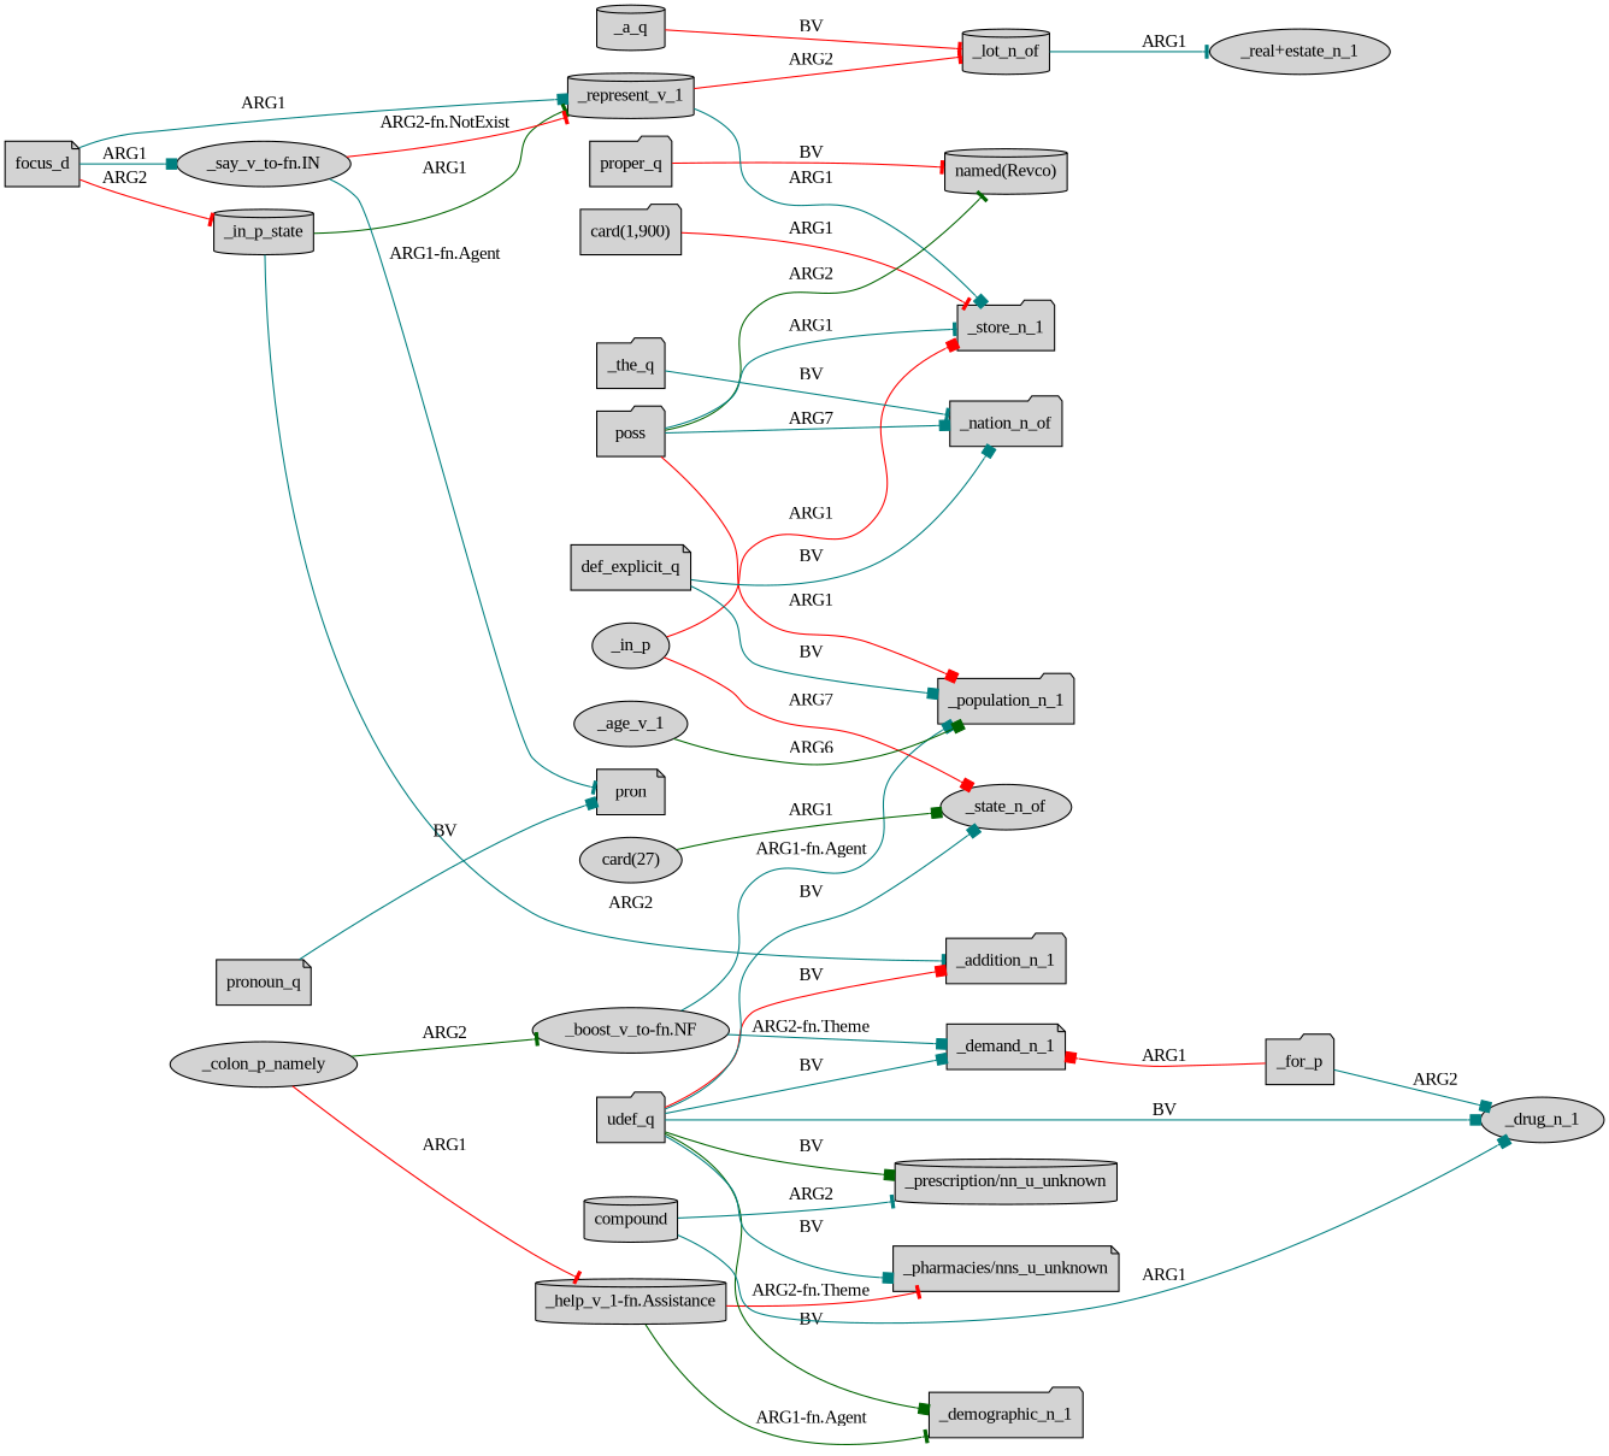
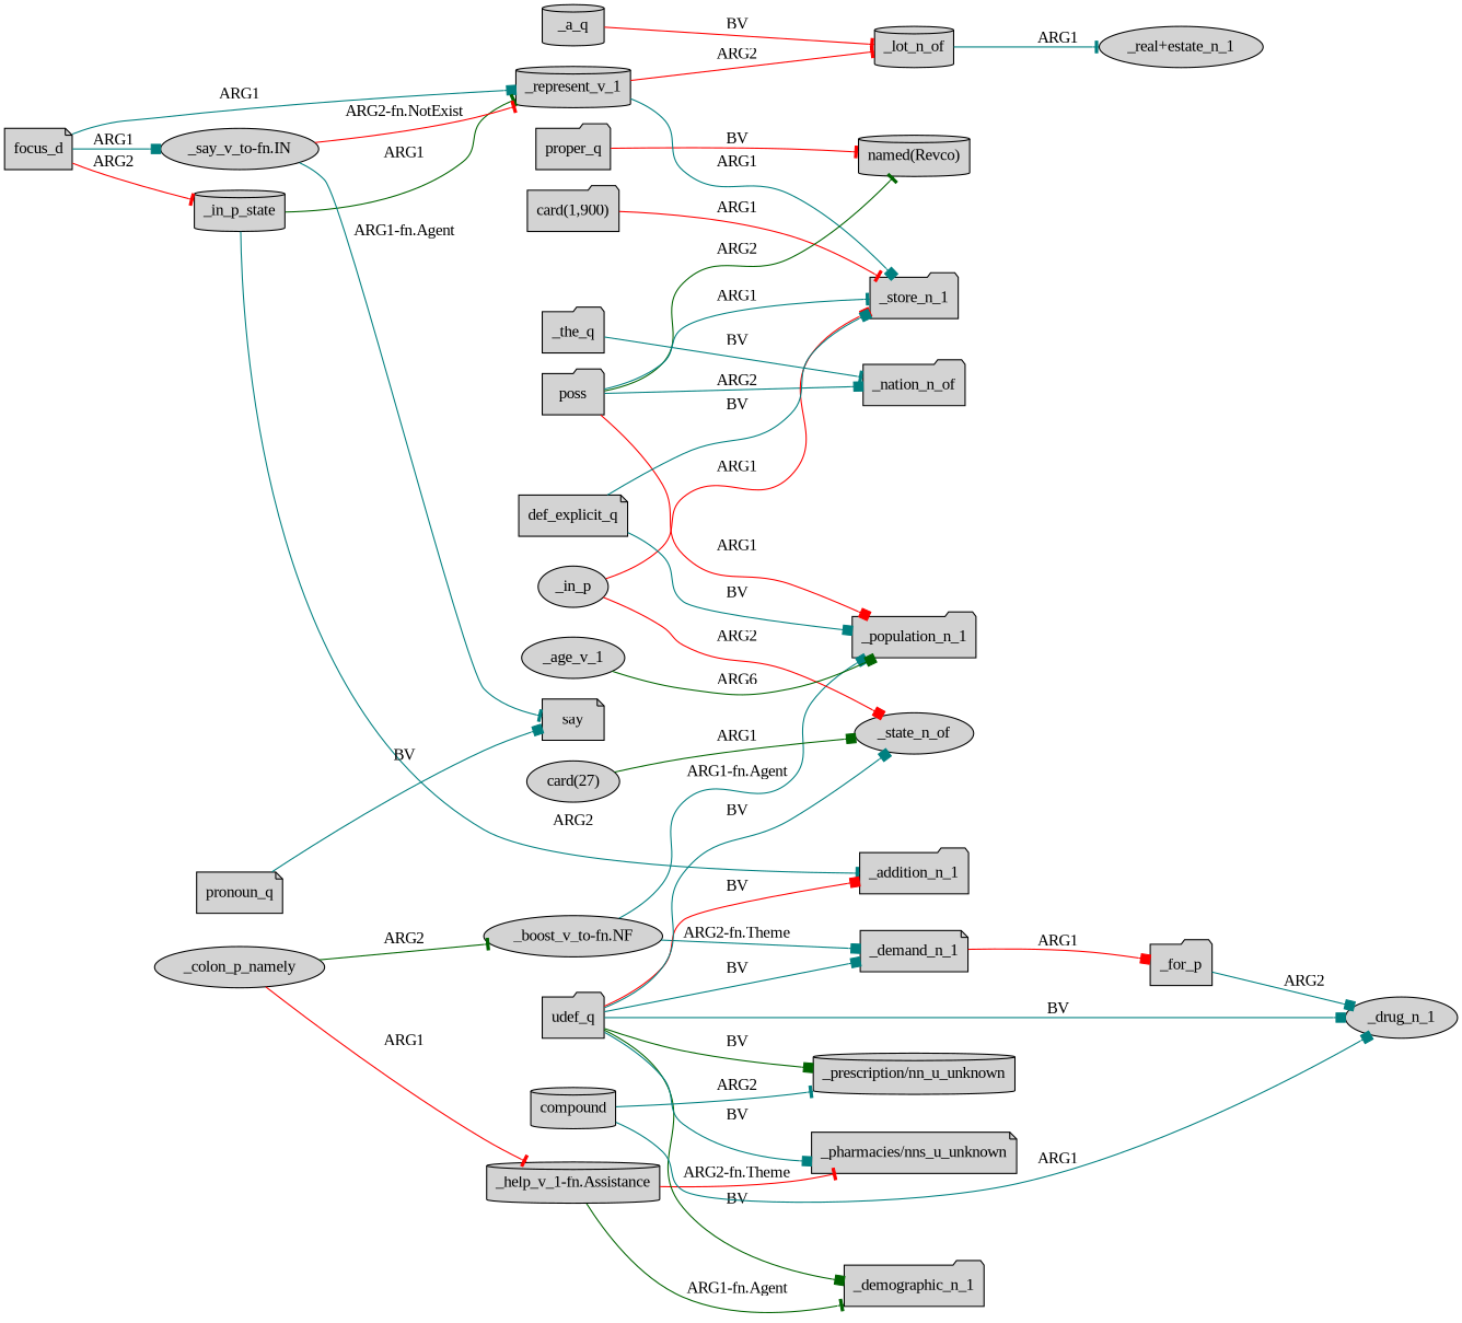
  digraph {
    fontname="Liberation Serif"
    rankdir=LR
    node [fontname="Liberation Serif" shape=folder style=filled]
    edge [arrowhead=box color=teal fontname="Liberation Serif"]
    _a_q [shape=cylinder]
    _lot_n_of [shape=cylinder]
    "_real+estate_n_1" [shape=ellipse]
    "_help_v_1-fn.Assistance" [shape=cylinder]
    _demographic_n_1
    "_pharmacies/nns_u_unknown" [shape=note]
    "named(Revco)" [shape=cylinder]
    proper_q
    _colon_p_namely [shape=ellipse]
    "_boost_v_to-fn.NF" [shape=ellipse]
    _population_n_1
    _demand_n_1 [shape=note]
    "card(1,900)"
    _store_n_1
    focus_d [shape=note]
    _represent_v_1 [shape=cylinder]
    _in_p_state [shape=cylinder]
    "_say_v_to-fn.IN" [shape=ellipse]
    _addition_n_1
-   pron [shape=note]
+   pron [shape=note label=say]
    poss
    _nation_n_of
    udef_q
    "_prescription/nn_u_unknown" [shape=cylinder]
    _state_n_of [shape=ellipse]
    _drug_n_1 [shape=ellipse]
    compound [shape=cylinder]
    _for_p
    _in_p [shape=ellipse]
    pronoun_q [shape=note]
    def_explicit_q [shape=note]
    _the_q
    _age_v_1 [shape=ellipse]
    "card(27)" [shape=ellipse]
    _a_q -> _lot_n_of [arrowhead=tee color=red label=BV]
    _lot_n_of -> "_real+estate_n_1" [arrowhead=tee label=ARG1]
    "_help_v_1-fn.Assistance" -> _demographic_n_1 [arrowhead=tee color=darkgreen label="ARG1-fn.Agent"]
    "_help_v_1-fn.Assistance" -> "_pharmacies/nns_u_unknown" [arrowhead=tee color=red label="ARG2-fn.Theme"]
    proper_q -> "named(Revco)" [arrowhead=tee color=red label=BV]
    _colon_p_namely -> "_help_v_1-fn.Assistance" [arrowhead=tee color=red label=ARG1]
    _colon_p_namely -> "_boost_v_to-fn.NF" [arrowhead=tee color=darkgreen label=ARG2]
    "_boost_v_to-fn.NF" -> _population_n_1 [label="ARG1-fn.Agent"]
    "_boost_v_to-fn.NF" -> _demand_n_1 [label="ARG2-fn.Theme"]
    "card(1,900)" -> _store_n_1 [arrowhead=tee color=red label=ARG1]
    focus_d -> _represent_v_1 [label=ARG1]
    focus_d -> _in_p_state [arrowhead=tee color=red label=ARG2]
    focus_d -> "_say_v_to-fn.IN" [label=ARG1]
    _represent_v_1 -> _lot_n_of [arrowhead=tee color=red label=ARG2]
    _represent_v_1 -> _store_n_1 [label=ARG1]
    _in_p_state -> _represent_v_1 [arrowhead=tee color=darkgreen label=ARG1]
    _in_p_state -> _addition_n_1 [arrowhead=tee label=ARG2]
    "_say_v_to-fn.IN" -> _represent_v_1 [arrowhead=tee color=red label="ARG2-fn.NotExist"]
    "_say_v_to-fn.IN" -> pron [arrowhead=tee label="ARG1-fn.Agent"]
    poss -> "named(Revco)" [arrowhead=tee color=darkgreen label=ARG2]
    poss -> _population_n_1 [color=red label=ARG1]
    poss -> _store_n_1 [arrowhead=tee label=ARG1]
-   poss -> _nation_n_of [label=ARG7]
+   poss -> _nation_n_of [label=ARG2]
    udef_q -> _demographic_n_1 [color=darkgreen label=BV]
    udef_q -> "_pharmacies/nns_u_unknown" [label=BV]
    udef_q -> _demand_n_1 [label=BV]
    udef_q -> _addition_n_1 [color=red label=BV]
    udef_q -> "_prescription/nn_u_unknown" [color=darkgreen label=BV]
    udef_q -> _state_n_of [label=BV]
    udef_q -> _drug_n_1 [label=BV]
    compound -> "_prescription/nn_u_unknown" [arrowhead=tee label=ARG2]
    compound -> _drug_n_1 [label=ARG1]
-   _for_p -> _demand_n_1 [color=red label=ARG1]
+   _demand_n_1 -> _for_p [color=red label=ARG1]
    _for_p -> _drug_n_1 [label=ARG2]
    _in_p -> _store_n_1 [color=red label=ARG1]
-   _in_p -> _state_n_of [color=red label=ARG7]
+   _in_p -> _state_n_of [color=red label=ARG2]
    pronoun_q -> pron [label=BV]
    def_explicit_q -> _population_n_1 [label=BV]
-   def_explicit_q -> _nation_n_of [label=BV]
+   def_explicit_q -> _store_n_1 [label=BV]
    _the_q -> _nation_n_of [arrowhead=tee label=BV]
    _age_v_1 -> _population_n_1 [color=darkgreen label=ARG6]
    "card(27)" -> _state_n_of [color=darkgreen label=ARG1]
  }
